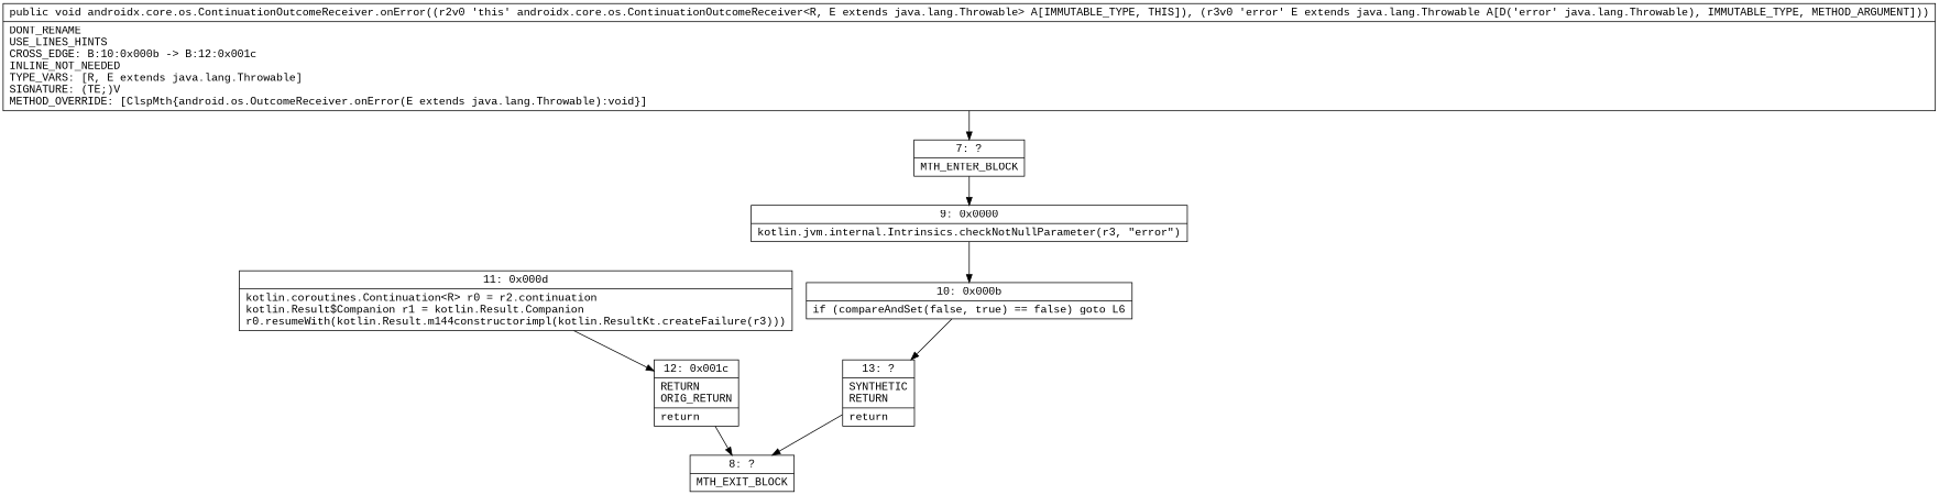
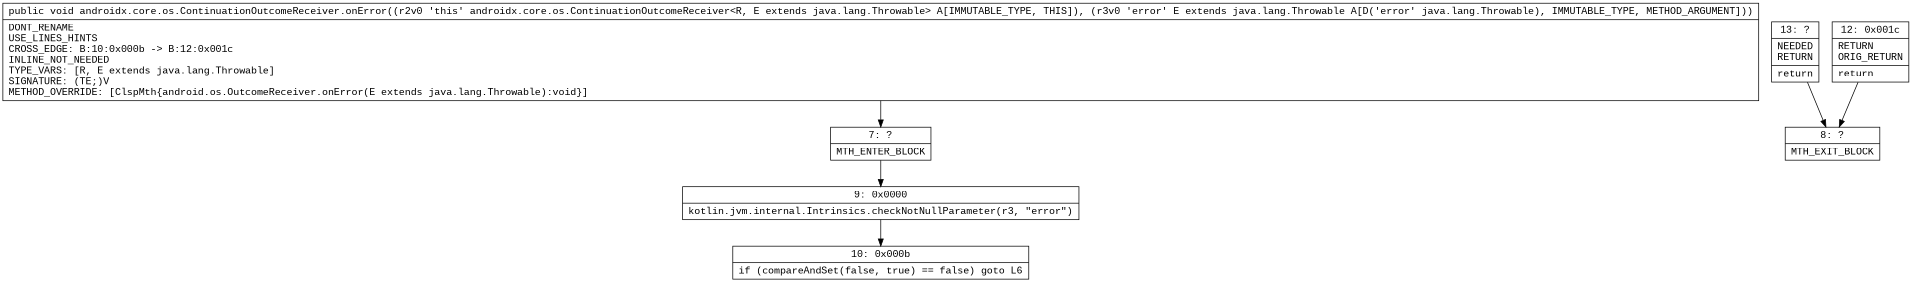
  digraph {
    fontname="Liberation Mono"
    node [fontname="Liberation Mono" shape=record]
    edge [fontname="Liberation Mono"]
    n1 [label="{7\:\ ?|MTH_ENTER_BLOCK\l}"]
    n2 [label="{9\:\ 0x0000|kotlin.jvm.internal.Intrinsics.checkNotNullParameter(r3, \"error\")\l}"]
    n3 [label="{10\:\ 0x000b|if (compareAndSet(false, true) == false) goto L6\l}"]
-   n4 [label="{13\:\ ?|SYNTHETIC\lRETURN\l|return\l}"]
-   n5 [label="{11\:\ 0x000d|kotlin.coroutines.Continuation\<R\> r0 = r2.continuation\lkotlin.Result$Companion r1 = kotlin.Result.Companion\lr0.resumeWith(kotlin.Result.m144constructorimpl(kotlin.ResultKt.createFailure(r3)))\l}"]
+   n4 [label="{13\:\ ?|NEEDED\lRETURN\l|return\l}"]
    n6 [label="{12\:\ 0x001c|RETURN\lORIG_RETURN\l|return\l}"]
    n7 [label="{8\:\ ?|MTH_EXIT_BLOCK\l}"]
    n8 [label="{public void androidx.core.os.ContinuationOutcomeReceiver.onError((r2v0 'this' androidx.core.os.ContinuationOutcomeReceiver\<R, E extends java.lang.Throwable\> A[IMMUTABLE_TYPE, THIS]), (r3v0 'error' E extends java.lang.Throwable A[D('error' java.lang.Throwable), IMMUTABLE_TYPE, METHOD_ARGUMENT]))  | DONT_RENAME\lUSE_LINES_HINTS\lCROSS_EDGE: B:10:0x000b \-\> B:12:0x001c\lINLINE_NOT_NEEDED\lTYPE_VARS: [R, E extends java.lang.Throwable]\lSIGNATURE: (TE;)V\lMETHOD_OVERRIDE: [ClspMth\{android.os.OutcomeReceiver.onError(E extends java.lang.Throwable):void\}]\l}"]
    n1 -> n2
    n2 -> n3
-   n3 -> n4
    n4 -> n7
-   n5 -> n6
    n6 -> n7
    n8 -> n1
  }
